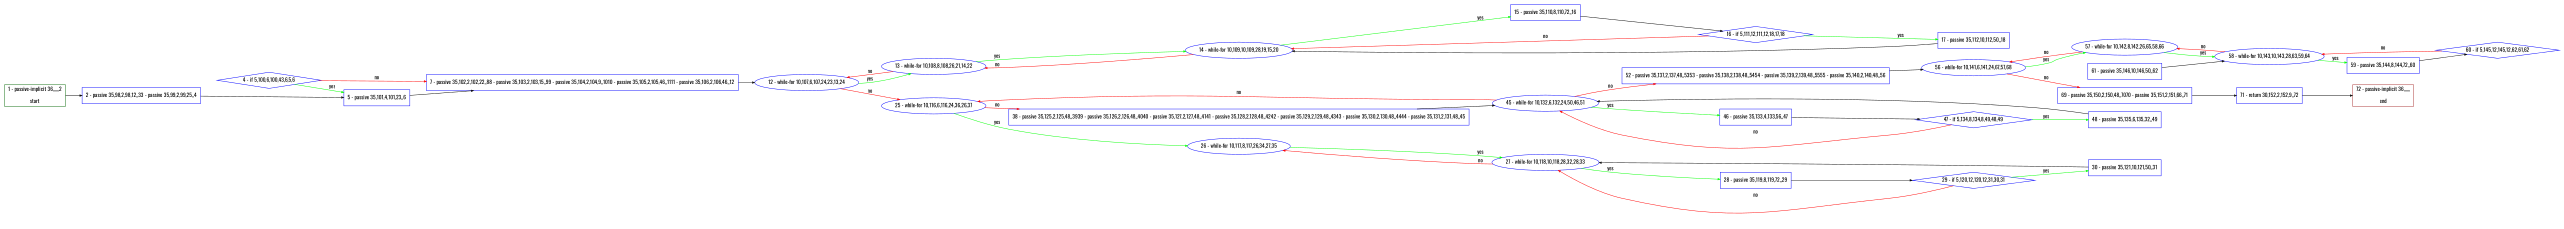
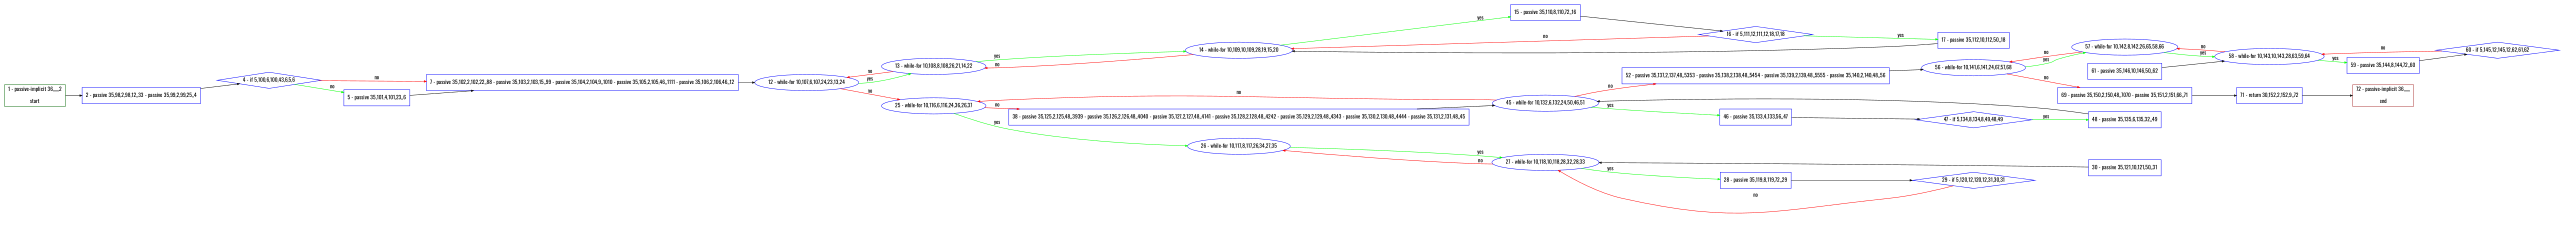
  digraph {
    bgcolor=white
    compound=true
    fillcolor="#FFFFCC"
    fontname=Oswald
    fontsize=12
    pack=true
    packmode=clust
    rankdir=LR
    style="rounded,filled"
    node [color="#0000ff" compound=true fillcolor="#ffffff" fixedsize=false fontname=Oswald fontsize=12 node_initialized=no shape=box style=filled]
    edge [arrowhead=normal arrowsize=0.5 arrowtail=none color="#000000" compound=true dir=forward fontcolor=black fontname=Oswald fontsize=12]
    n1 [label="2 - passive 35,98,2,98,12,,33 - passive 35,99,2,99,25,,4"]
    n2 [label="4 - if 5,100,6,100,43,6,5,6" shape=diamond]
    n3 [label="5 - passive 35,101,4,101,23,,6"]
    n4 [label="7 - passive 35,102,2,102,22,,88 - passive 35,103,2,103,15,,99 - passive 35,104,2,104,9,,1010 - passive 35,105,2,105,46,,1111 - passive 35,106,2,106,46,,12"]
    n5 [color="#006400" label="1 - passive-implicit 36,,,,,,2\n\nstart"]
    n6 [label="12 - while-for 10,107,6,107,24,23,13,24" shape=oval]
    n7 [label="13 - while-for 10,108,8,108,26,21,14,22" shape=oval]
    n8 [label="25 - while-for 10,116,6,116,24,36,26,37" shape=oval]
    n9 [label="14 - while-for 10,109,10,109,28,19,15,20" shape=oval]
    n10 [label="26 - while-for 10,117,8,117,26,34,27,35" shape=oval]
    n11 [label="38 - passive 35,125,2,125,48,,3939 - passive 35,126,2,126,48,,4040 - passive 35,127,2,127,48,,4141 - passive 35,128,2,128,48,,4242 - passive 35,129,2,129,48,,4343 - passive 35,130,2,130,48,,4444 - passive 35,131,2,131,48,,45"]
    n12 [label="15 - passive 35,110,8,110,72,,16"]
    n13 [label="27 - while-for 10,118,10,118,28,32,28,33" shape=oval]
    n14 [label="45 - while-for 10,132,6,132,24,50,46,51" shape=oval]
    n15 [label="16 - if 5,111,12,111,12,18,17,18" shape=diamond]
    n16 [label="17 - passive 35,112,10,112,50,,18"]
    n17 [label="28 - passive 35,119,8,119,72,,29"]
    n18 [label="46 - passive 35,133,4,133,56,,47"]
    n19 [label="52 - passive 35,137,2,137,48,,5353 - passive 35,138,2,138,48,,5454 - passive 35,139,2,139,48,,5555 - passive 35,140,2,140,48,,56"]
    n20 [label="29 - if 5,120,12,120,12,31,30,31" shape=diamond]
    n21 [label="30 - passive 35,121,10,121,50,,31"]
    n22 [label="47 - if 5,134,8,134,8,49,48,49" shape=diamond]
    n23 [label="56 - while-for 10,141,6,141,24,67,57,68" shape=oval]
    n24 [label="48 - passive 35,135,6,135,32,,49"]
    n25 [label="57 - while-for 10,142,8,142,26,65,58,66" shape=oval]
    n26 [label="69 - passive 35,150,2,150,48,,7070 - passive 35,151,2,151,66,,71"]
    n27 [label="58 - while-for 10,143,10,143,28,63,59,64" shape=oval]
    n28 [label="71 - return 30,152,2,152,9,,72"]
    n29 [label="59 - passive 35,144,8,144,72,,60"]
    n30 [color="#a52a2a" label="72 - passive-implicit 36,,,,,,\n\nend"]
    n31 [label="60 - if 5,145,12,145,12,62,61,62" shape=diamond]
    n32 [label="61 - passive 35,146,10,146,50,,62"]
-   n1 -> n3
-   n2 -> n3 [color="#00ff00" label=yes]
+   n1 -> n2
+   n2 -> n3 [color="#00ff00" label=no]
    n2 -> n4 [color="#ff0000" label=no]
    n3 -> n4
    n4 -> n6
    n5 -> n1
    n6 -> n7 [color="#00ff00" label=yes]
    n6 -> n8 [color="#ff0000" label=no]
    n7 -> n6 [color="#ff0000" label=no]
    n7 -> n9 [color="#00ff00" label=yes]
    n8 -> n10 [color="#00ff00" label=yes]
    n8 -> n11 [color="#ff0000" label=no]
    n9 -> n7 [color="#ff0000" label=no]
    n9 -> n12 [color="#00ff00" label=yes]
    n10 -> n13 [color="#00ff00" label=yes]
    n11 -> n14
    n12 -> n15
    n13 -> n10 [color="#ff0000" label=no]
    n13 -> n17 [color="#00ff00" label=yes]
    n14 -> n8 [color="#ff0000" label=no]
    n14 -> n18 [color="#00ff00" label=yes]
    n14 -> n19 [color="#ff0000" label=no]
    n15 -> n9 [color="#ff0000" label=no]
    n15 -> n16 [color="#00ff00" label=yes]
    n16 -> n9
    n17 -> n20
    n18 -> n22
    n19 -> n23
    n20 -> n13 [color="#ff0000" label=no]
-   n20 -> n21 [color="#00ff00" label=yes]
    n21 -> n13
-   n22 -> n14 [color="#ff0000" label=no]
    n22 -> n24 [color="#00ff00" label=yes]
    n23 -> n25 [color="#00ff00" label=yes]
    n23 -> n26 [color="#ff0000" label=no]
    n24 -> n14
    n25 -> n23 [color="#ff0000" label=no]
    n25 -> n27 [color="#00ff00" label=yes]
    n26 -> n28
    n27 -> n25 [color="#ff0000" label=no]
    n27 -> n29 [color="#00ff00" label=yes]
    n28 -> n30
    n29 -> n31
    n31 -> n27 [color="#ff0000" label=no]
    n32 -> n27
  }
